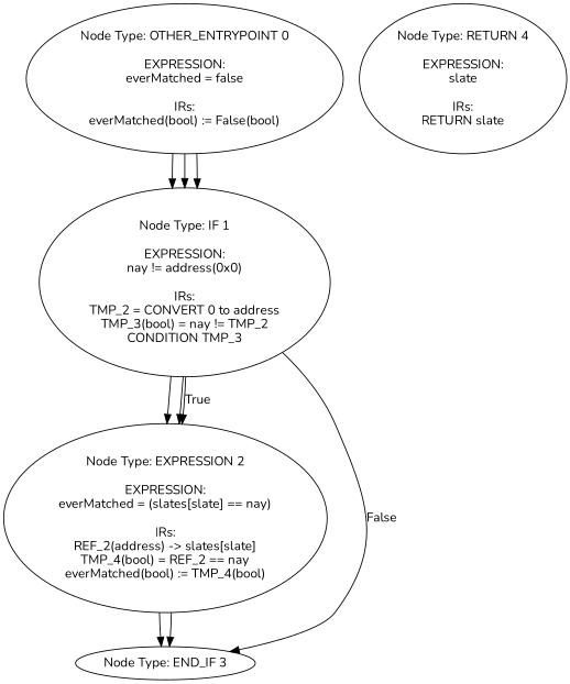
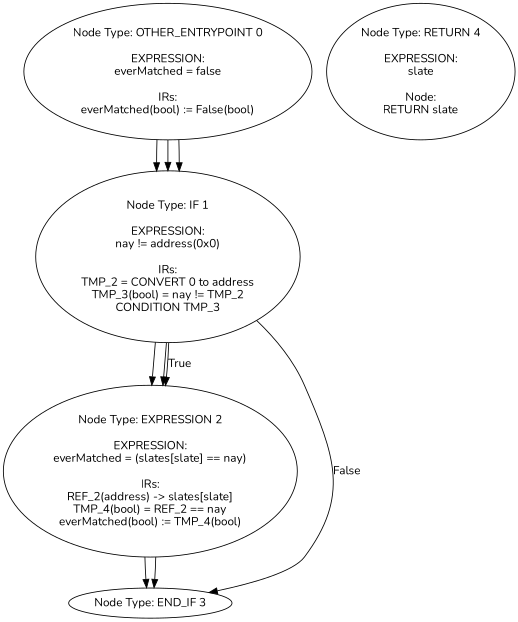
  digraph {
    fontname=Nunito
    node [fontname=Nunito]
    edge [fontname=Nunito]
    n1 [label="Node Type: OTHER_ENTRYPOINT 0\n\nEXPRESSION:\neverMatched = false\n\nIRs:\neverMatched(bool) := False(bool)"]
    n2 [label="Node Type: IF 1\n\nEXPRESSION:\nnay != address(0x0)\n\nIRs:\nTMP_2 = CONVERT 0 to address\nTMP_3(bool) = nay != TMP_2\nCONDITION TMP_3"]
    n3 [label="Node Type: EXPRESSION 2\n\nEXPRESSION:\neverMatched = (slates[slate] == nay)\n\nIRs:\nREF_2(address) -> slates[slate]\nTMP_4(bool) = REF_2 == nay\neverMatched(bool) := TMP_4(bool)"]
    n4 [label="Node Type: END_IF 3\n"]
-   n5 [label="Node Type: RETURN 4\n\nEXPRESSION:\nslate\n\nIRs:\nRETURN slate"]
+   n5 [label="Node Type: RETURN 4\n\nEXPRESSION:\nslate\n\nNode:\nRETURN slate"]
    n1 -> n2
    n1 -> n2
    n1 -> n2
    n2 -> n3
    n2 -> n3
    n2 -> n3 [label=True]
    n2 -> n4 [label=False]
    n3 -> n4
    n3 -> n4
  }
